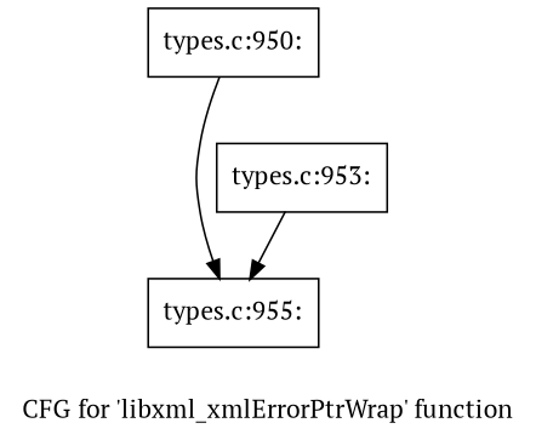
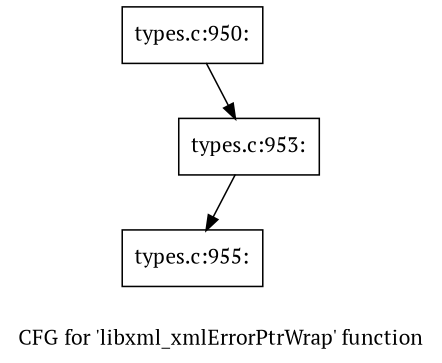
  digraph {
    fontname="PT Serif"
    label="CFG for 'libxml_xmlErrorPtrWrap' function"
    node [fontname="PT Serif" shape=record]
    edge [fontname="PT Serif"]
    n1 [label="{types.c:950:}"]
    n2 [label="{types.c:955:}"]
    n3 [label="{types.c:953:}"]
-   n1 -> n2
+   n1 -> n3
    n3 -> n2
  }
